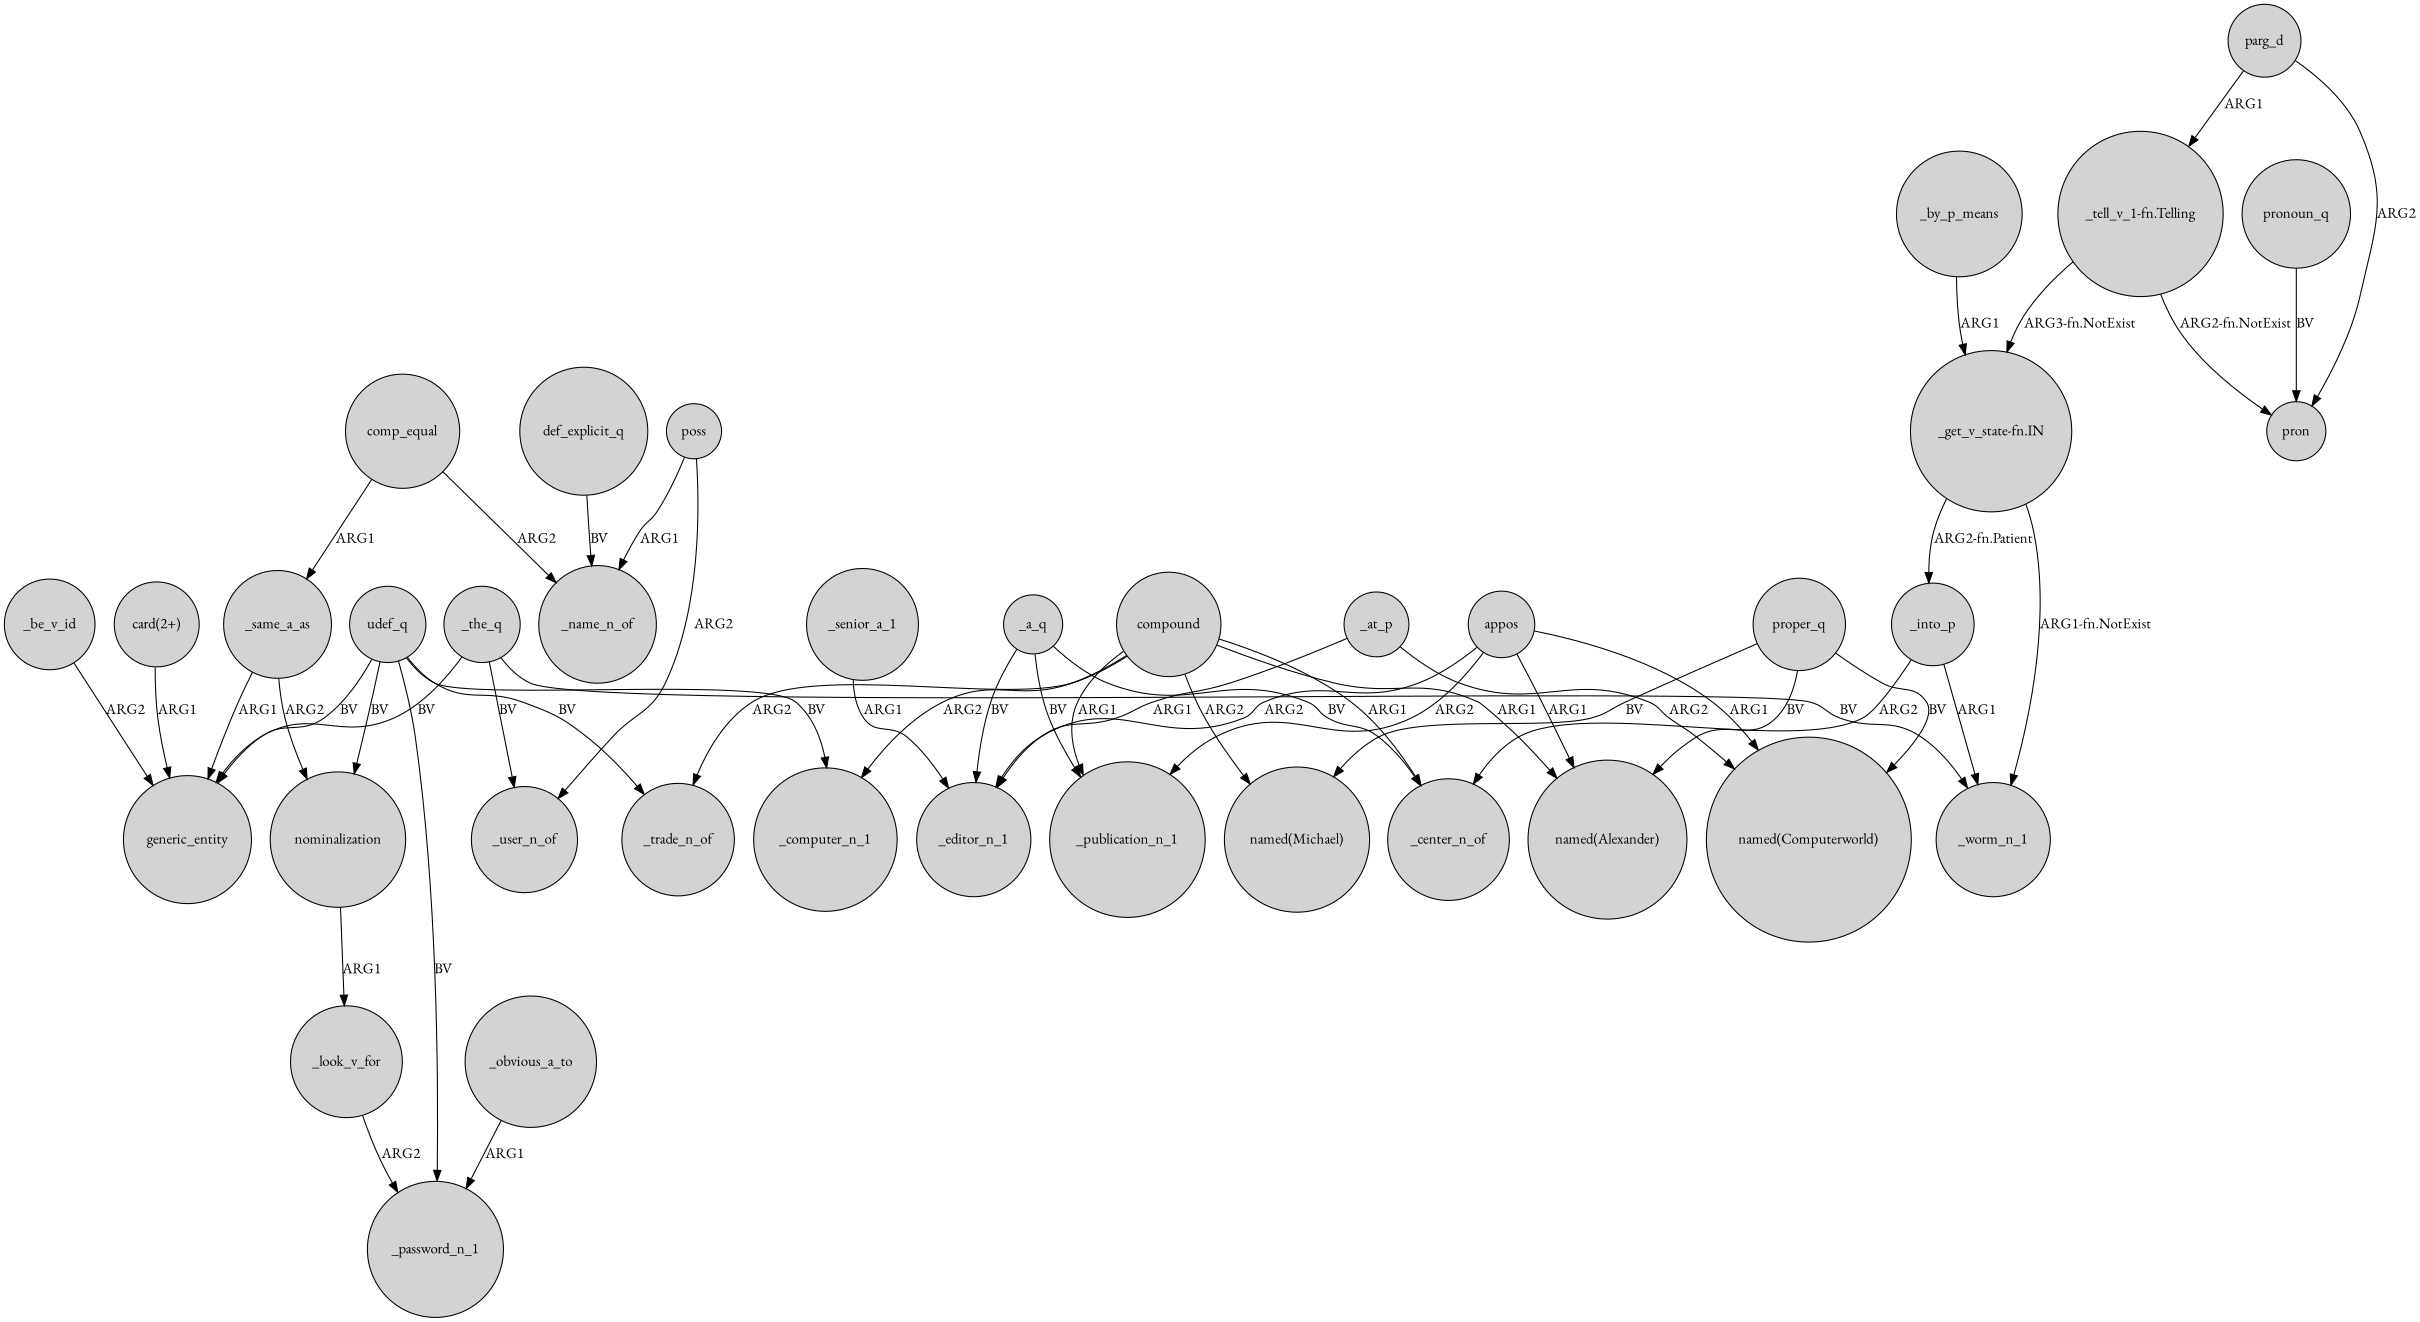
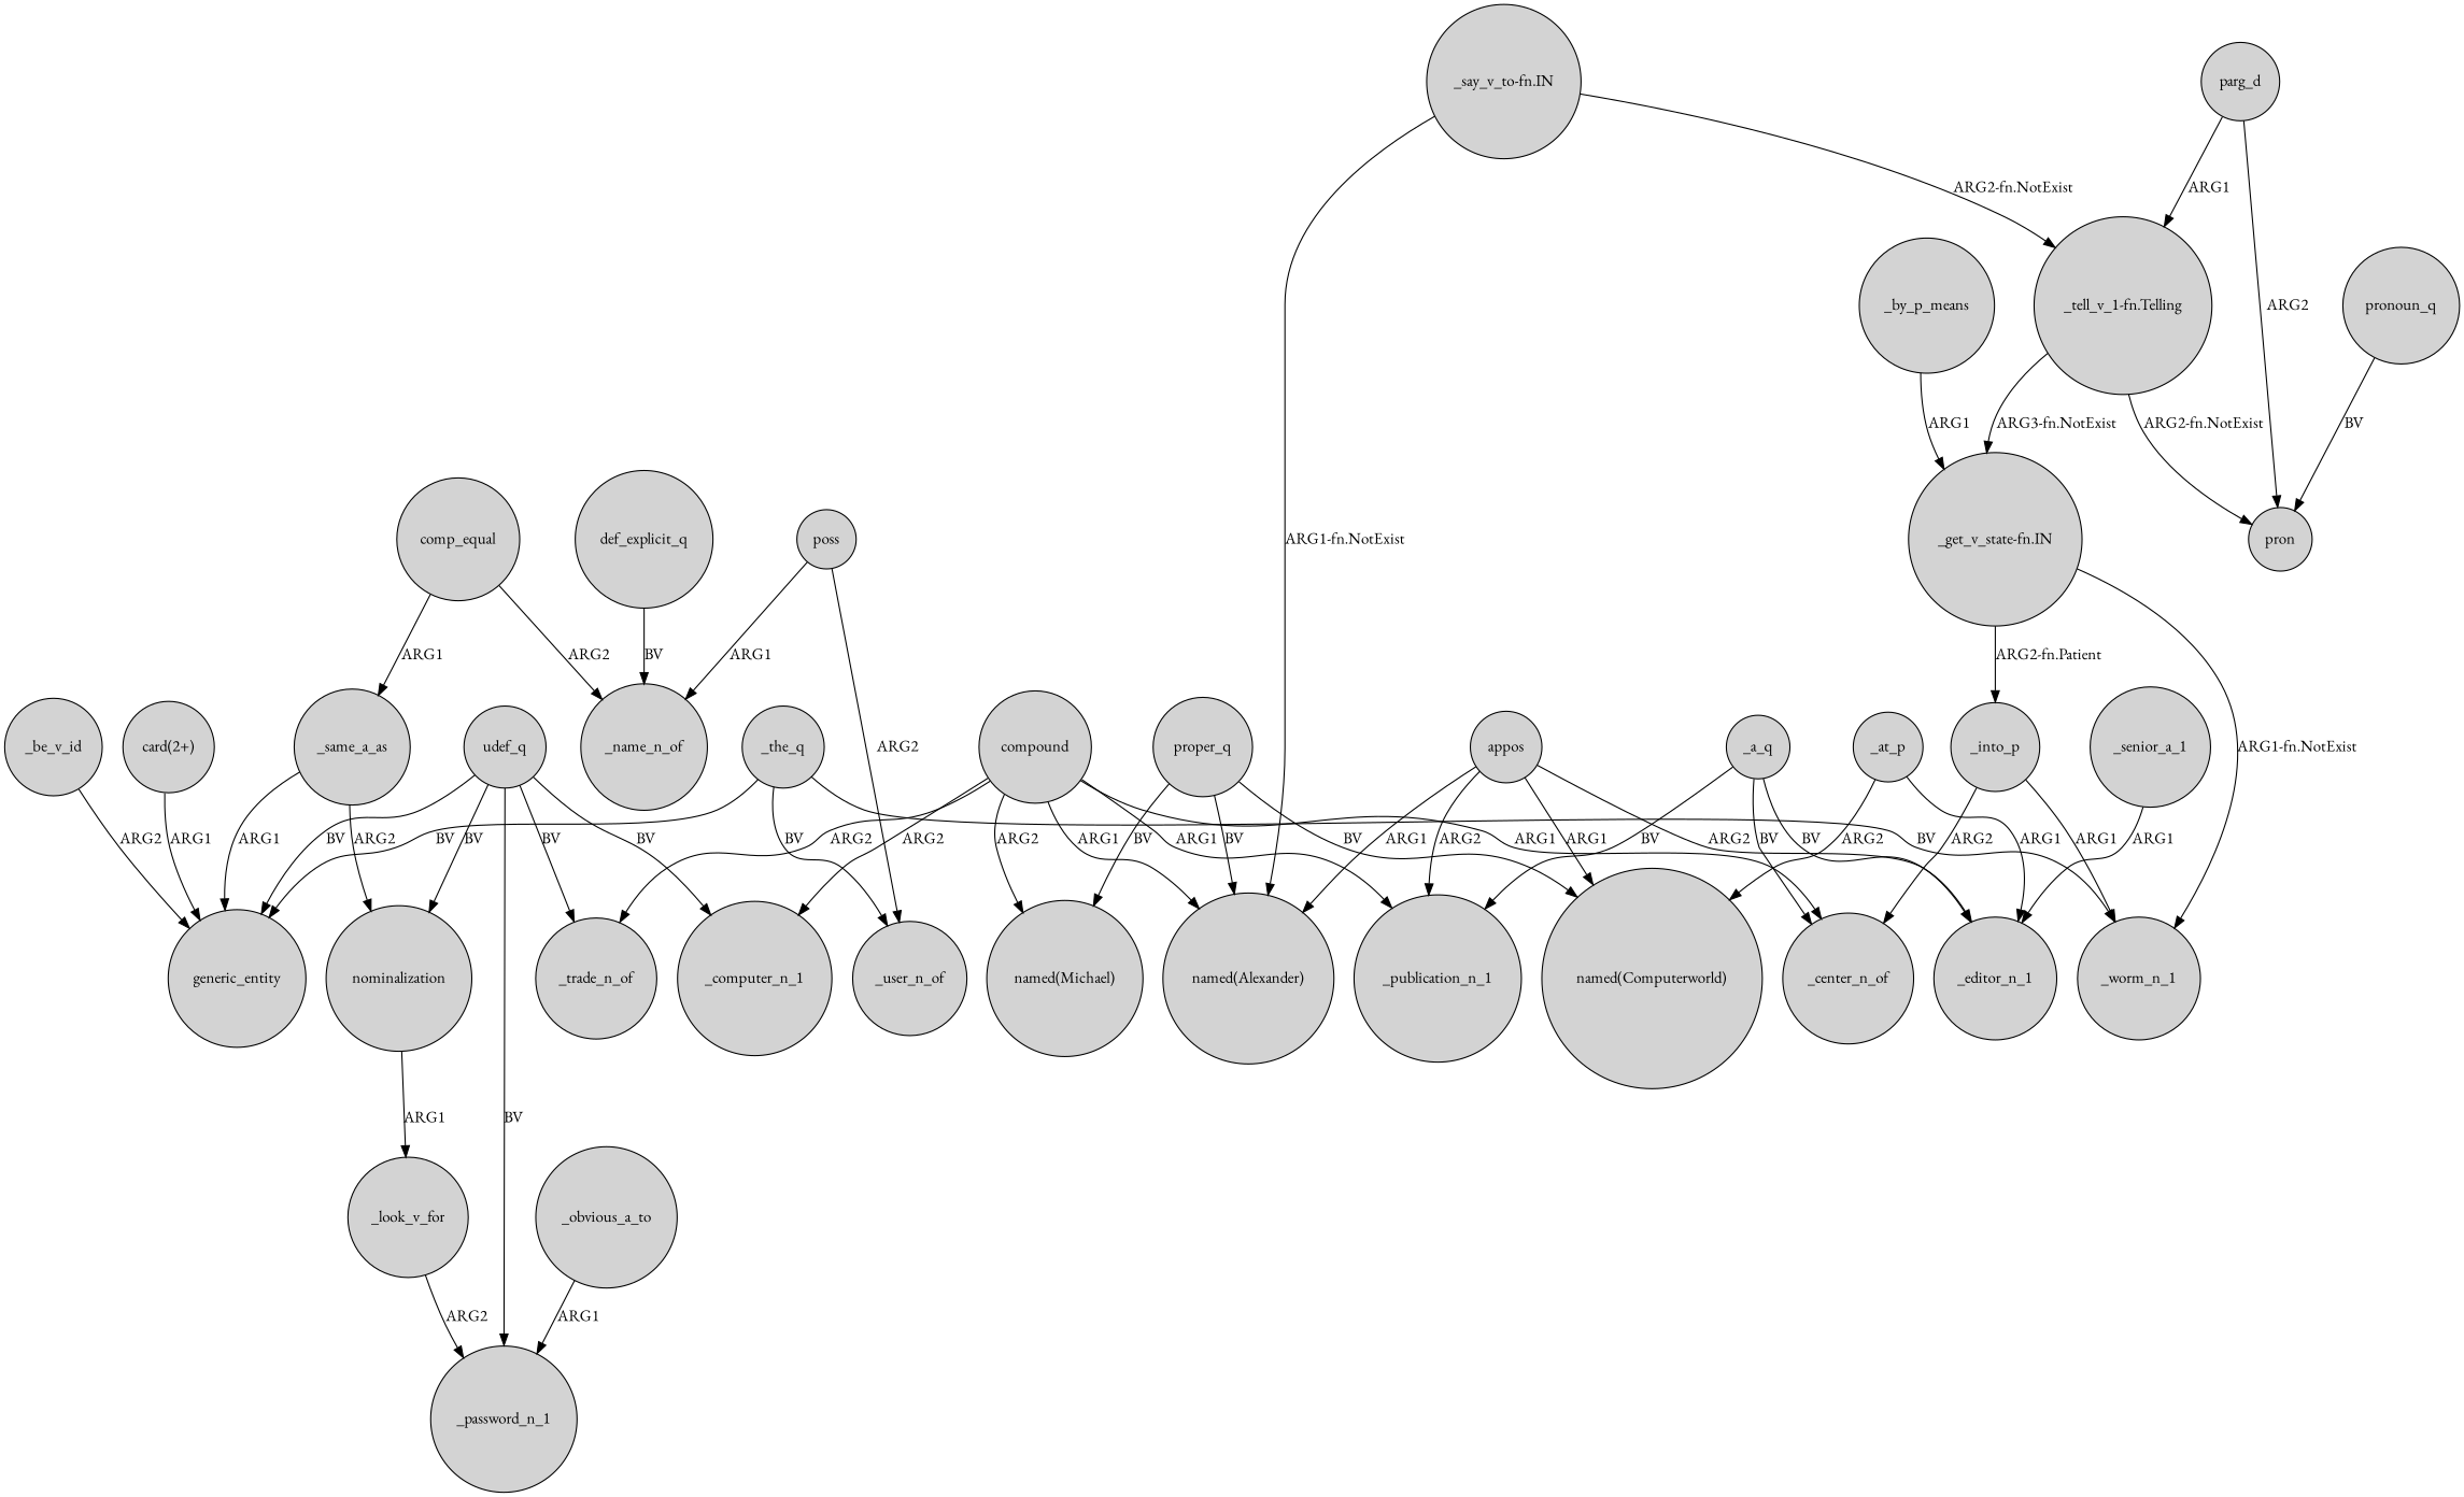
  digraph {
    fontname="EB Garamond"
    node [fontname="EB Garamond" shape=circle style=filled]
    edge [fontname="EB Garamond"]
    _the_q
    generic_entity
    _worm_n_1
    _user_n_of
    appos
    _editor_n_1
    "named(Alexander)"
    _publication_n_1
    "named(Computerworld)"
    _senior_a_1
    udef_q
    _password_n_1
    _trade_n_of
    nominalization
    _computer_n_1
    _look_v_for
    proper_q
    "named(Michael)"
    compound
    _center_n_of
    _by_p_means
    "_get_v_state-fn.IN"
    _into_p
    parg_d
    "_tell_v_1-fn.Telling"
    pron
    _a_q
    _same_a_as
    _be_v_id
+   "_say_v_to-fn.IN"
    pronoun_q
    _obvious_a_to
    comp_equal
    _name_n_of
    _at_p
    "card(2+)"
    poss
    def_explicit_q
    _the_q -> generic_entity [label=BV]
    _the_q -> _worm_n_1 [label=BV]
    _the_q -> _user_n_of [label=BV]
    appos -> _editor_n_1 [label=ARG2]
    appos -> "named(Alexander)" [label=ARG1]
    appos -> _publication_n_1 [label=ARG2]
    appos -> "named(Computerworld)" [label=ARG1]
    _senior_a_1 -> _editor_n_1 [label=ARG1]
    udef_q -> generic_entity [label=BV]
    udef_q -> _password_n_1 [label=BV]
    udef_q -> _trade_n_of [label=BV]
    udef_q -> nominalization [label=BV]
    udef_q -> _computer_n_1 [label=BV]
    nominalization -> _look_v_for [label=ARG1]
    _look_v_for -> _password_n_1 [label=ARG2]
    proper_q -> "named(Alexander)" [label=BV]
    proper_q -> "named(Computerworld)" [label=BV]
    proper_q -> "named(Michael)" [label=BV]
    compound -> "named(Alexander)" [label=ARG1]
    compound -> _publication_n_1 [label=ARG1]
    compound -> _trade_n_of [label=ARG2]
    compound -> _computer_n_1 [label=ARG2]
    compound -> "named(Michael)" [label=ARG2]
    compound -> _center_n_of [label=ARG1]
    _by_p_means -> "_get_v_state-fn.IN" [label=ARG1]
    "_get_v_state-fn.IN" -> _worm_n_1 [label="ARG1-fn.NotExist"]
    "_get_v_state-fn.IN" -> _into_p [label="ARG2-fn.Patient"]
    _into_p -> _worm_n_1 [label=ARG1]
    _into_p -> _center_n_of [label=ARG2]
    parg_d -> "_tell_v_1-fn.Telling" [label=ARG1]
    parg_d -> pron [label=ARG2]
    "_tell_v_1-fn.Telling" -> "_get_v_state-fn.IN" [label="ARG3-fn.NotExist"]
    "_tell_v_1-fn.Telling" -> pron [label="ARG2-fn.NotExist"]
    _a_q -> _editor_n_1 [label=BV]
    _a_q -> _publication_n_1 [label=BV]
    _a_q -> _center_n_of [label=BV]
    _same_a_as -> generic_entity [label=ARG1]
    _same_a_as -> nominalization [label=ARG2]
    _be_v_id -> generic_entity [label=ARG2]
+   "_say_v_to-fn.IN" -> "named(Alexander)" [label="ARG1-fn.NotExist"]
+   "_say_v_to-fn.IN" -> "_tell_v_1-fn.Telling" [label="ARG2-fn.NotExist"]
    pronoun_q -> pron [label=BV]
    _obvious_a_to -> _password_n_1 [label=ARG1]
    comp_equal -> _same_a_as [label=ARG1]
    comp_equal -> _name_n_of [label=ARG2]
    _at_p -> _editor_n_1 [label=ARG1]
    _at_p -> "named(Computerworld)" [label=ARG2]
    "card(2+)" -> generic_entity [label=ARG1]
    poss -> _user_n_of [label=ARG2]
    poss -> _name_n_of [label=ARG1]
    def_explicit_q -> _name_n_of [label=BV]
  }
